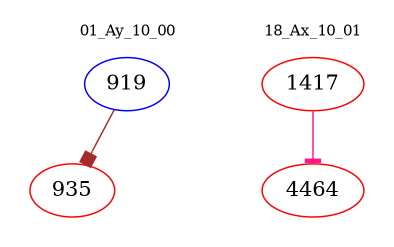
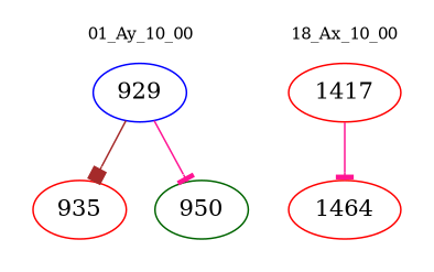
  digraph {
    node [color=red]
    edge [arrowhead=tee color=deeppink]
-   n1 [color=blue label=919]
+   n1 [color=blue label=929]
    n2 [label=935]
+   n3 [color=darkgreen label=950]
    n4 [label=1417]
-   n5 [label=4464]
+   n5 [label=1464]
    subgraph cluster_1 {
      color=white
      fontsize=10
      label="01_Ay_10_00"
      n1
      n2
+     n3
    }
    subgraph cluster_2 {
      color=white
      fontsize=10
-     label="18_Ax_10_01"
+     label="18_Ax_10_00"
      n4
      n5
    }
    n1 -> n2 [arrowhead=box color=brown]
+   n1 -> n3
    n4 -> n5
  }
